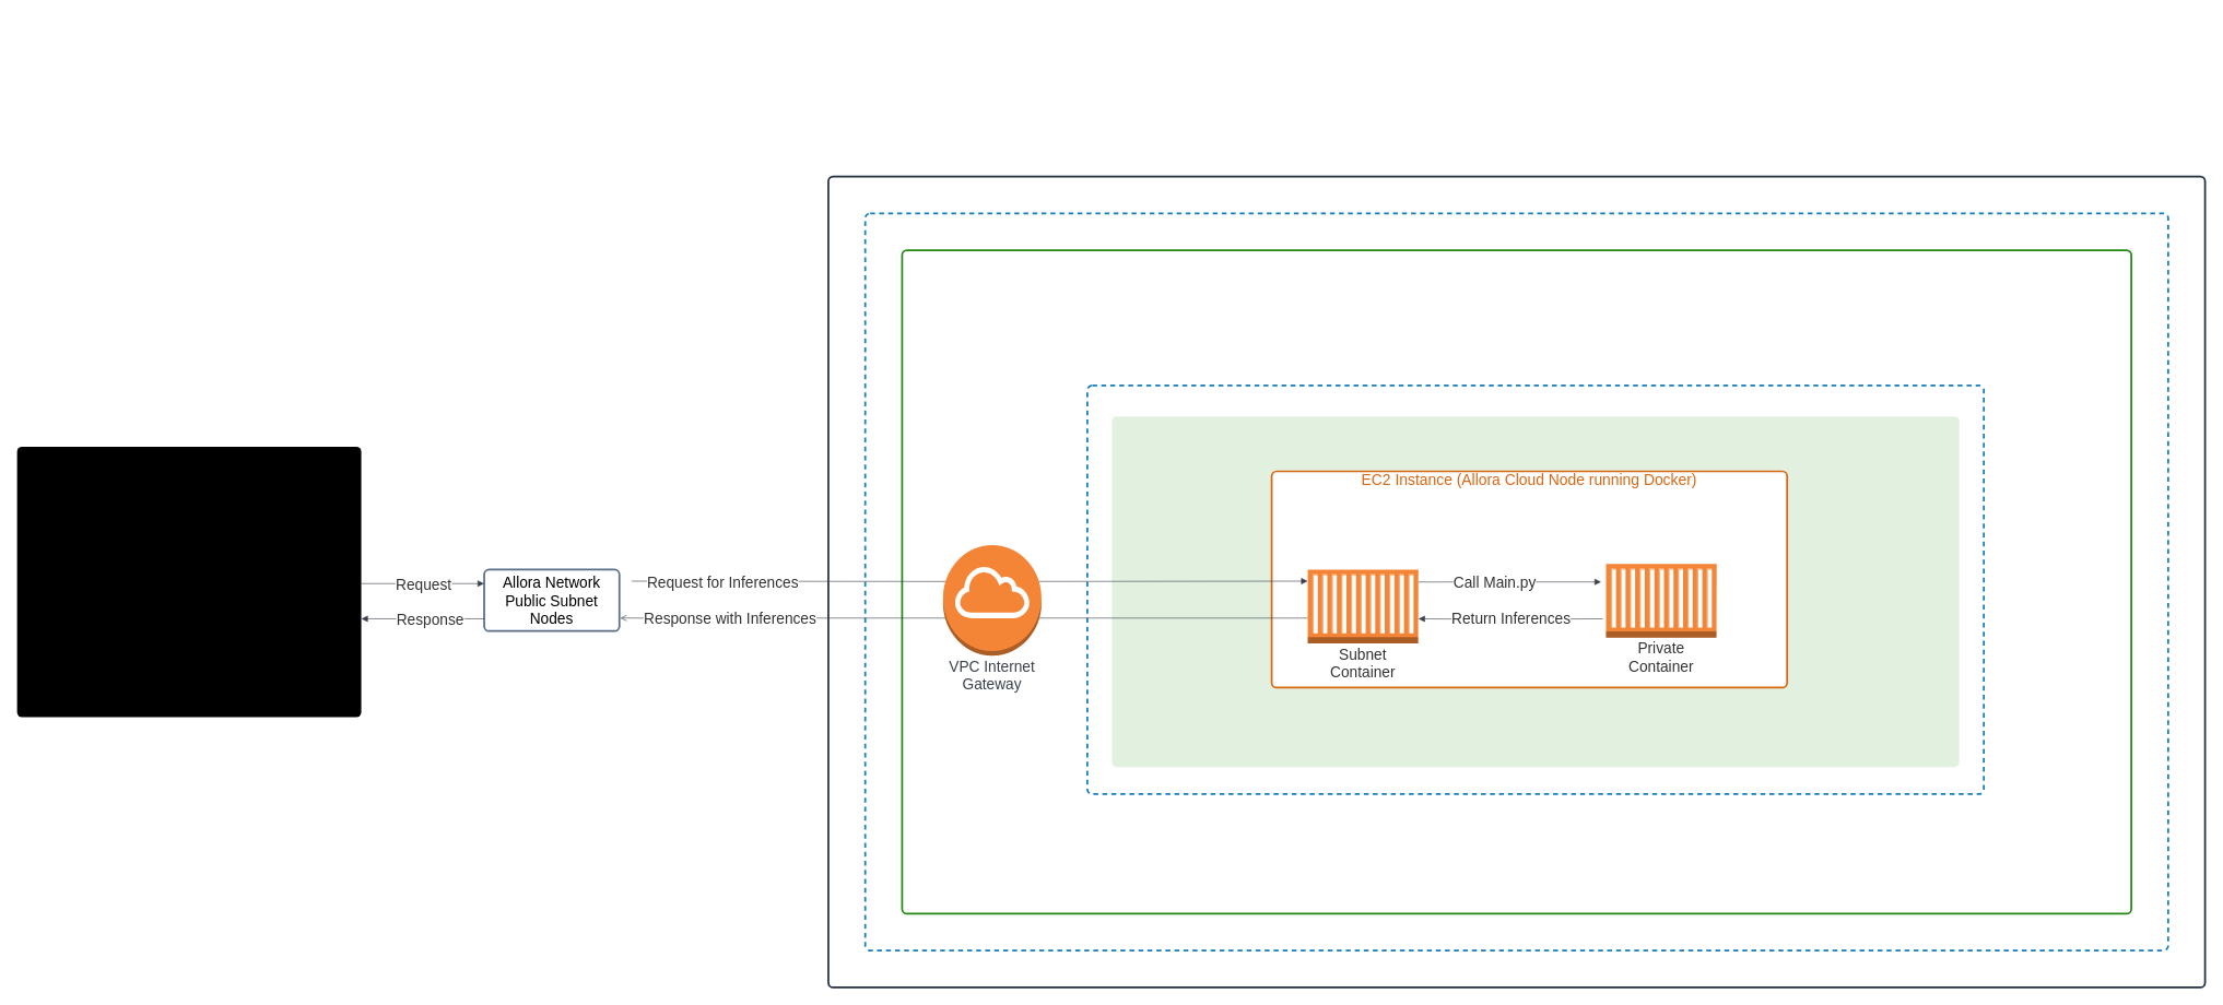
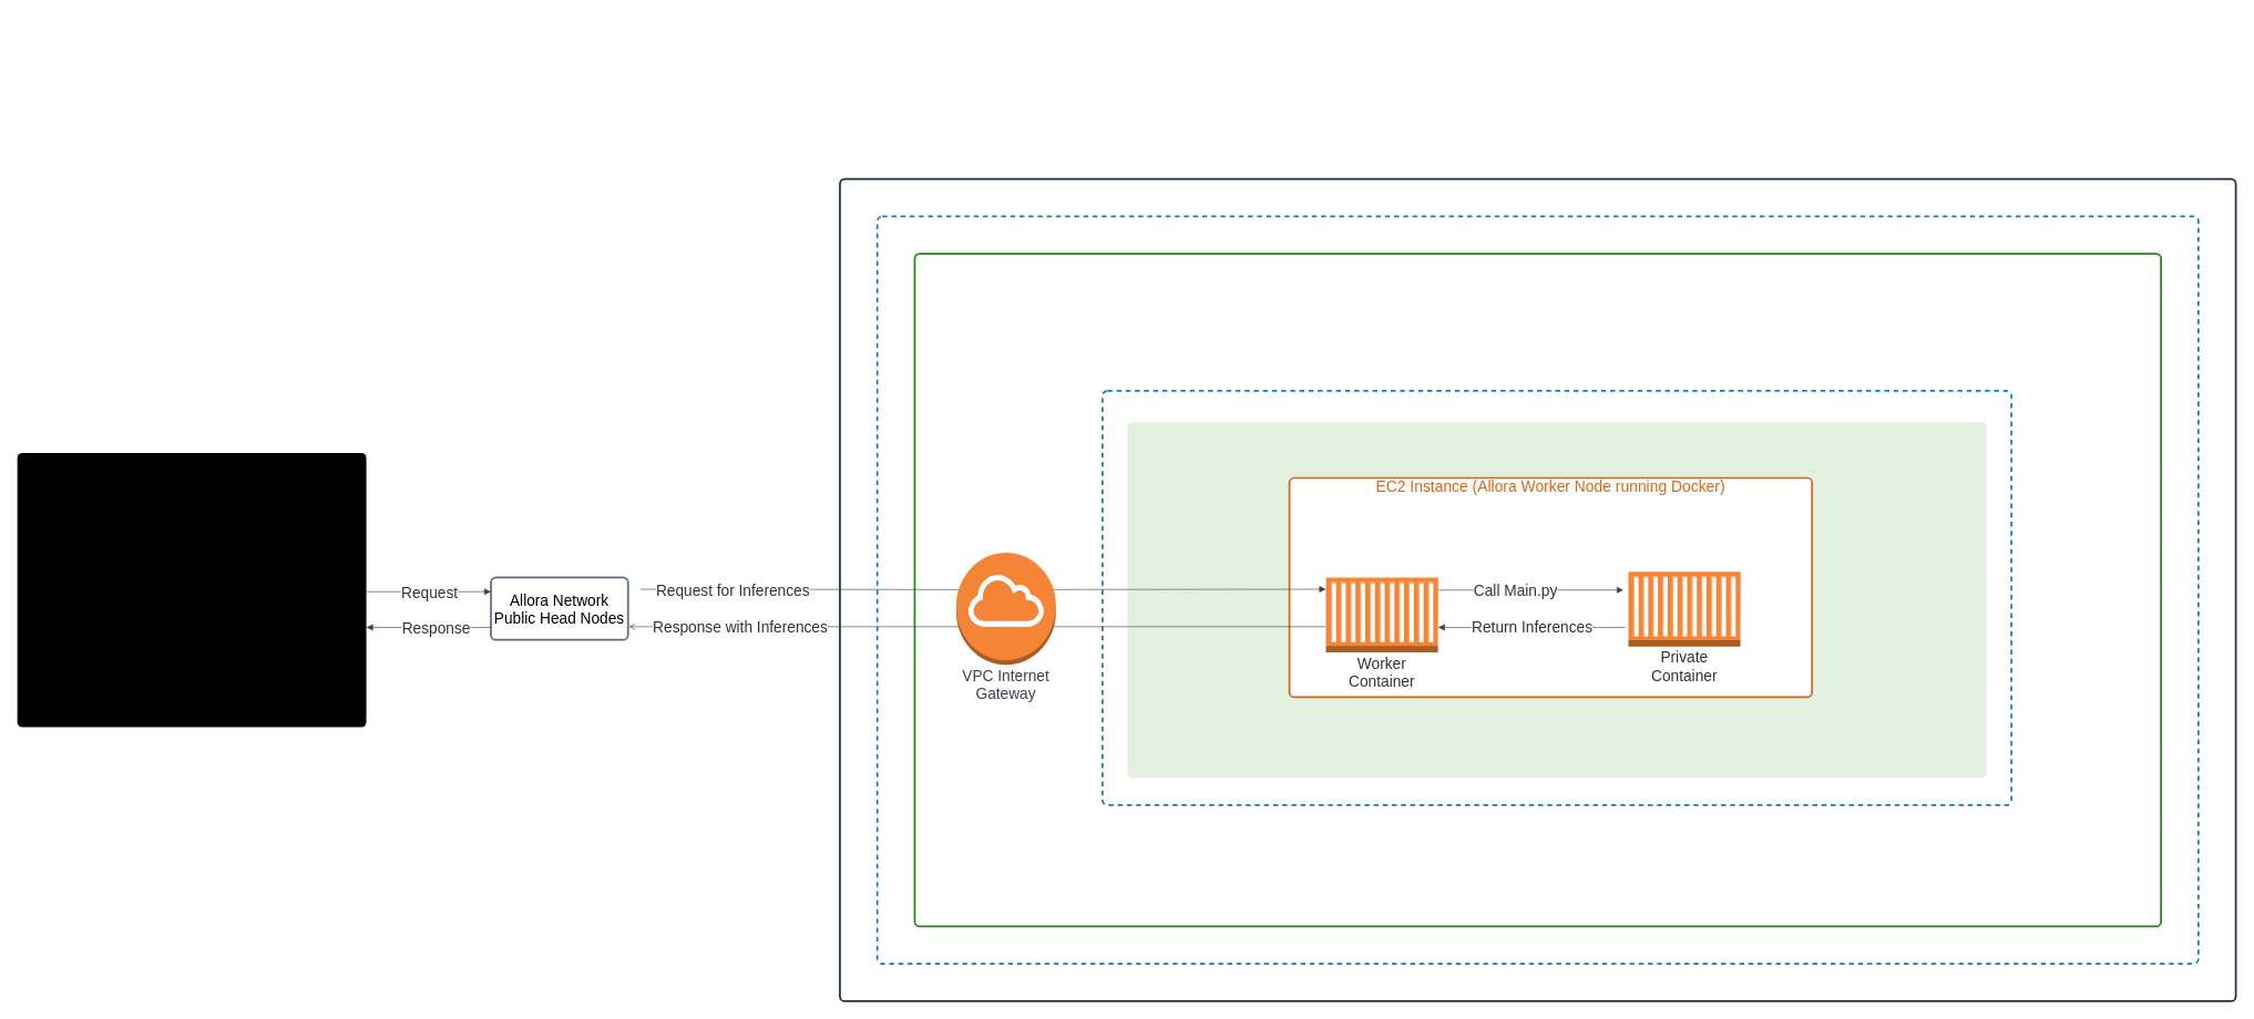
  <mxCell id="0" />
  <mxCell id="1" parent="0" />
  <mxCell id="2" value="AWS Account" style="html=1;overflow=block;blockSpacing=1;whiteSpace=wrap;fontSize=18.3;fontColor=#232f3e;spacing=0;strokeColor=#232f3e;strokeOpacity=100;fillOpacity=0;rounded=1;absoluteArcSize=1;arcSize=12;fillColor=#ffffff;strokeWidth=2.3;container=1;pointerEvents=0;collapsible=0;recursiveResize=0;lucidId=_YvMQiWvPY6W;" parent="1" vertex="1"><mxGeometry x="1010" y="215" width="1680" height="990" as="geometry" /></mxCell>
  <mxCell id="3" value="Region" style="html=1;overflow=block;blockSpacing=1;whiteSpace=wrap;fontSize=18.3;fontColor=#147eba;spacing=0;strokeColor=#147eba;strokeOpacity=100;fillOpacity=0;rounded=1;absoluteArcSize=1;arcSize=12;fillColor=#ffffff;dashed=1;fixDash=1;dashPattern=6 5;strokeWidth=2.3;container=1;pointerEvents=0;collapsible=0;recursiveResize=0;lucidId=9QJM80IVYh6_;" parent="1" vertex="1"><mxGeometry x="1055" y="260" width="1590" height="900" as="geometry" /></mxCell>
  <mxCell id="4" value="Virtual Private Cloud (VPC)" style="html=1;overflow=block;blockSpacing=1;whiteSpace=wrap;fontSize=18.3;fontColor=#248814;spacing=0;strokeColor=#248814;strokeOpacity=100;fillOpacity=0;rounded=1;absoluteArcSize=1;arcSize=12;fillColor=#ffffff;strokeWidth=2.3;container=1;pointerEvents=0;collapsible=0;recursiveResize=0;lucidId=TXJMV_QqjrSG;" parent="1" vertex="1"><mxGeometry x="1100" y="305" width="1500" height="810" as="geometry" /></mxCell>
  <mxCell id="5" value="Public Subnet" style="html=1;overflow=block;blockSpacing=1;whiteSpace=wrap;fontSize=18.3;fontColor=#248814;spacing=0;strokeColor=none;strokeOpacity=100;fillOpacity=13;rounded=1;absoluteArcSize=1;arcSize=12;fillColor=#248814;strokeWidth=0;container=1;pointerEvents=0;collapsible=0;recursiveResize=0;lucidId=XgKM0bekm8-m;" parent="1" vertex="1"><mxGeometry x="1356" y="508" width="1034" height="428" as="geometry" /></mxCell>
  <mxCell id="6" value="Availability Zone (AZ)" style="html=1;overflow=block;blockSpacing=1;whiteSpace=wrap;fontSize=18.3;fontColor=#147eba;spacing=0;strokeColor=#147eba;strokeOpacity=100;fillOpacity=0;rounded=1;absoluteArcSize=1;arcSize=12;fillColor=#ffffff;dashed=1;fixDash=1;dashPattern=6 5;strokeWidth=2.3;container=1;pointerEvents=0;collapsible=0;recursiveResize=0;lucidId=CyLM2.gjfOU.;" parent="1" vertex="1"><mxGeometry x="1326" y="470" width="1094" height="499" as="geometry" /></mxCell>
- <mxCell id="7" value="EC2 Instance (Allora Cloud Node running Docker)" style="html=1;overflow=block;blockSpacing=1;whiteSpace=wrap;fontSize=18.5;fontColor=#d86613;spacing=0;verticalAlign=top;strokeColor=#d86613;strokeOpacity=100;fillOpacity=100;rounded=1;absoluteArcSize=1;arcSize=12;fillColor=#ffffff;strokeWidth=2.3;container=1;pointerEvents=0;collapsible=0;recursiveResize=0;lucidId=-u2NlGh-AkDf;" parent="1" vertex="1"><mxGeometry x="1551" y="575" width="629" height="264" as="geometry" /></mxCell>
+ <mxCell id="7" value="EC2 Instance (Allora Worker Node running Docker)" style="html=1;overflow=block;blockSpacing=1;whiteSpace=wrap;fontSize=18.5;fontColor=#d86613;spacing=0;verticalAlign=top;strokeColor=#d86613;strokeOpacity=100;fillOpacity=100;rounded=1;absoluteArcSize=1;arcSize=12;fillColor=#ffffff;strokeWidth=2.3;container=1;pointerEvents=0;collapsible=0;recursiveResize=0;lucidId=-u2NlGh-AkDf;" parent="1" vertex="1"><mxGeometry x="1551" y="575" width="629" height="264" as="geometry" /></mxCell>
  <mxCell id="8" value="" style="group;dropTarget=0;pointerEvents=0;" parent="1" vertex="1"><mxGeometry as="geometry" x="95" y="20" /></mxCell>
  <mxCell id="9" value="" style="group;dropTarget=0;pointerEvents=0;" parent="1" vertex="1"><mxGeometry as="geometry" x="95" y="20" /></mxCell>
  <mxCell id="10" value="" style="html=1;overflow=block;blockSpacing=1;whiteSpace=wrap;fontSize=13;align=center;spacing=3.8;strokeColor=#unset;rounded=1;absoluteArcSize=1;arcSize=12;fillColor=#unset;strokeWidth=NaN;lucidId=7X7MiWF~K5Hu;" parent="1" vertex="1"><mxGeometry x="20" y="545" width="420" height="330" as="geometry" /></mxCell>
  <mxCell id="11" value="" style="html=1;jettySize=18;whiteSpace=wrap;fontSize=13;strokeColor=#3a414a;strokeOpacity=100;strokeWidth=0.8;rounded=1;arcSize=24;edgeStyle=orthogonalEdgeStyle;startArrow=none;endArrow=block;endFill=1;entryX=0;entryY=0.156;entryPerimeter=0;lucidId=FY7MXUKkzTnU;" parent="1" target="27" edge="1"><mxGeometry width="100" height="100" relative="1" as="geometry"><Array as="points" /><mxPoint x="770" y="709" as="sourcePoint" /></mxGeometry></mxCell>
  <mxCell id="12" value="Request for Inferences" style="text;html=1;resizable=0;labelBackgroundColor=default;align=center;verticalAlign=middle;fontColor=#333333;fontSize=18.3;" parent="11" vertex="1"><mxGeometry x="-0.73" relative="1" as="geometry"><mxPoint as="offset" /></mxGeometry></mxCell>
- <mxCell id="13" value="Allora Network&#10;Public Subnet Nodes" style="html=1;overflow=block;blockSpacing=1;whiteSpace=wrap;fontSize=18.3;align=center;spacing=0;verticalAlign=middle;strokeColor=#5a6c86;strokeOpacity=100;fillOpacity=0;rounded=1;absoluteArcSize=1;arcSize=12;fillColor=#ffffff;strokeWidth=2.3;container=1;pointerEvents=0;collapsible=0;recursiveResize=0;lucidId=Q51NzTwxD9la;" parent="1" vertex="1"><mxGeometry x="590" y="695" width="165" height="75" as="geometry" /></mxCell>
+ <mxCell id="13" value="Allora Network&#10;Public Head Nodes" style="html=1;overflow=block;blockSpacing=1;whiteSpace=wrap;fontSize=18.3;align=center;spacing=0;verticalAlign=middle;strokeColor=#5a6c86;strokeOpacity=100;fillOpacity=0;rounded=1;absoluteArcSize=1;arcSize=12;fillColor=#ffffff;strokeWidth=2.3;container=1;pointerEvents=0;collapsible=0;recursiveResize=0;lucidId=Q51NzTwxD9la;" parent="1" vertex="1"><mxGeometry x="590" y="695" width="165" height="75" as="geometry" /></mxCell>
  <mxCell id="14" value="" style="html=1;jettySize=18;whiteSpace=wrap;fontSize=13;strokeColor=#3a414a;strokeOpacity=100;strokeWidth=0.8;rounded=1;arcSize=24;edgeStyle=orthogonalEdgeStyle;startArrow=none;endArrow=open;endFill=1;exitX=0;exitY=0.657;exitPerimeter=0;entryX=1.007;entryY=0.788;entryPerimeter=0;lucidId=kj2NyueEfGJ9;" parent="1" source="27" target="13" edge="1"><mxGeometry width="100" height="100" relative="1" as="geometry"><Array as="points" /></mxGeometry></mxCell>
  <mxCell id="15" value="Response with Inferences" style="text;html=1;resizable=0;labelBackgroundColor=default;align=center;verticalAlign=middle;fontColor=#333333;fontSize=18.3;" parent="14" vertex="1"><mxGeometry x="0.684" relative="1" as="geometry"><mxPoint as="offset" /></mxGeometry></mxCell>
  <mxCell id="16" value="" style="html=1;jettySize=18;whiteSpace=wrap;fontSize=13;strokeColor=#3a414a;strokeOpacity=100;strokeWidth=0.8;rounded=1;arcSize=24;edgeStyle=orthogonalEdgeStyle;startArrow=none;endArrow=block;endFill=1;lucidId=3W2NCLsf5O8j;" parent="1" edge="1"><mxGeometry width="100" height="100" relative="1" as="geometry"><Array as="points" /><mxPoint x="440" y="712" as="sourcePoint" /><mxPoint x="590" y="712" as="targetPoint" /></mxGeometry></mxCell>
  <mxCell id="17" value="Request" style="text;html=1;resizable=0;labelBackgroundColor=default;align=center;verticalAlign=middle;fontColor=#333333;fontSize=18.3;" parent="16" vertex="1"><mxGeometry relative="1" as="geometry"><mxPoint as="offset" /></mxGeometry></mxCell>
  <mxCell id="18" value="" style="html=1;jettySize=18;whiteSpace=wrap;fontSize=13;strokeColor=#3a414a;strokeOpacity=100;strokeWidth=0.8;rounded=1;arcSize=24;edgeStyle=orthogonalEdgeStyle;startArrow=none;endArrow=block;endFill=1;lucidId=BZ2N9~-V4MCM;" parent="1" edge="1"><mxGeometry width="100" height="100" relative="1" as="geometry"><Array as="points" /><mxPoint x="590" y="755" as="sourcePoint" /><mxPoint x="440" y="755" as="targetPoint" /></mxGeometry></mxCell>
  <mxCell id="19" value="Response" style="text;html=1;resizable=0;labelBackgroundColor=default;align=center;verticalAlign=middle;fontColor=#333333;fontSize=18.3;" parent="18" vertex="1"><mxGeometry x="-0.11" relative="1" as="geometry"><mxPoint as="offset" /></mxGeometry></mxCell>
  <mxCell id="20" value="VPC Internet Gateway" style="html=1;overflow=block;blockSpacing=1;whiteSpace=wrap;shape=mxgraph.aws3.internet_gateway;labelPosition=center;verticalLabelPosition=bottom;align=center;verticalAlign=top;pointerEvents=1;fontSize=18.3;fontColor=#3a414a;spacing=3.8;strokeColor=#3a414a;strokeOpacity=100;rounded=1;absoluteArcSize=1;arcSize=12;fillColor=#f58536;strokeWidth=0.8;lucidId=H07MxiphtlWI;" parent="1" vertex="1"><mxGeometry x="1150" y="665" width="120" height="135" as="geometry" /></mxCell>
  <mxCell id="21" value="" style="html=1;overflow=block;blockSpacing=1;whiteSpace=wrap;shape=image;fontSize=13;spacing=0;verticalAlign=top;strokeColor=none;strokeOpacity=0;rounded=1;absoluteArcSize=1;arcSize=12;dashed=1;fixDash=1;dashPattern=1 4;strokeWidth=0;image=https://images.lucid.app/images/26d560da-be5f-4e5a-8a1f-d08955e03b65/content;imageAspect=0;lucidId=Nr3NNLmmP2up;" parent="1" vertex="1"><mxGeometry x="82" y="620" width="266" height="110" as="geometry" /></mxCell>
  <mxCell id="22" value="" style="html=1;jettySize=18;whiteSpace=wrap;fontSize=13;strokeColor=#3a414a;strokeOpacity=100;strokeWidth=0.8;rounded=1;arcSize=24;edgeStyle=orthogonalEdgeStyle;startArrow=none;endArrow=block;endFill=1;exitX=1;exitY=0.167;exitPerimeter=0;lucidId=bD3NWywXu_YH;" parent="1" source="27" edge="1"><mxGeometry width="100" height="100" relative="1" as="geometry"><Array as="points" /><mxPoint x="1953" y="710" as="targetPoint" /></mxGeometry></mxCell>
  <mxCell id="23" value="Call Main.py" style="text;html=1;resizable=0;labelBackgroundColor=default;align=center;verticalAlign=middle;fontColor=#333333;fontSize=18.3;" parent="22" vertex="1"><mxGeometry x="-0.17" relative="1" as="geometry"><mxPoint as="offset" /></mxGeometry></mxCell>
  <mxCell id="24" value="" style="html=1;jettySize=18;whiteSpace=wrap;fontSize=13;strokeColor=#3a414a;strokeOpacity=100;strokeWidth=0.8;rounded=1;arcSize=24;edgeStyle=orthogonalEdgeStyle;startArrow=none;endArrow=block;endFill=1;entryX=1;entryY=0.667;entryPerimeter=0;lucidId=jD3NIj7fWPk6;" parent="1" target="27" edge="1"><mxGeometry width="100" height="100" relative="1" as="geometry"><Array as="points" /><mxPoint x="1955" y="755" as="sourcePoint" /></mxGeometry></mxCell>
  <mxCell id="25" value="Return Inferences" style="text;html=1;resizable=0;labelBackgroundColor=default;align=center;verticalAlign=middle;fontColor=#333333;fontSize=18.3;" parent="24" vertex="1"><mxGeometry relative="1" as="geometry"><mxPoint as="offset" /></mxGeometry></mxCell>
  <mxCell id="26" value="A self-running decentralized AI network " style="html=1;overflow=block;blockSpacing=1;whiteSpace=wrap;fontSize=21.7;spacing=3.8;verticalAlign=middle;strokeOpacity=0;fillOpacity=0;rounded=1;absoluteArcSize=1;arcSize=12;fillColor=#000000;strokeWidth=NaN;lucidId=WgfOnQqIrc8R;" parent="1" vertex="1"><mxGeometry y="679" width="255" height="127" as="geometry" x="95" /></mxCell>
- <mxCell id="27" value="Subnet&#10;Container" style="html=1;overflow=block;blockSpacing=1;whiteSpace=wrap;shape=mxgraph.aws3.ec2_compute_container;labelPosition=center;verticalLabelPosition=bottom;align=center;verticalAlign=top;pointerEvents=1;fontSize=18.3;fontColor=#333333;spacing=3.8;strokeColor=none;strokeOpacity=100;rounded=1;absoluteArcSize=1;arcSize=12;fillColor=#f58536;dashed=1;fixDash=1;dashPattern=1 4;strokeWidth=0;lucidId=2fYOvTz-elsl;" parent="1" vertex="1"><mxGeometry x="1595" y="695" width="135" height="90" as="geometry" /></mxCell>
+ <mxCell id="27" value="Worker&#10;Container" style="html=1;overflow=block;blockSpacing=1;whiteSpace=wrap;shape=mxgraph.aws3.ec2_compute_container;labelPosition=center;verticalLabelPosition=bottom;align=center;verticalAlign=top;pointerEvents=1;fontSize=18.3;fontColor=#333333;spacing=3.8;strokeColor=none;strokeOpacity=100;rounded=1;absoluteArcSize=1;arcSize=12;fillColor=#f58536;dashed=1;fixDash=1;dashPattern=1 4;strokeWidth=0;lucidId=2fYOvTz-elsl;" parent="1" vertex="1"><mxGeometry x="1595" y="695" width="135" height="90" as="geometry" /></mxCell>
  <mxCell id="28" value="Private Container" style="html=1;overflow=block;blockSpacing=1;whiteSpace=wrap;shape=mxgraph.aws3.ec2_compute_container;labelPosition=center;verticalLabelPosition=bottom;align=center;verticalAlign=top;pointerEvents=1;fontSize=18.3;fontColor=#333333;spacing=3.8;strokeColor=none;strokeOpacity=100;rounded=1;absoluteArcSize=1;arcSize=12;fillColor=#f58536;dashed=1;fixDash=1;dashPattern=1 4;strokeWidth=0;lucidId=ruYOFB6uyYjL;" parent="1" vertex="1"><mxGeometry x="1959" y="688" width="135" height="90" as="geometry" /></mxCell>
